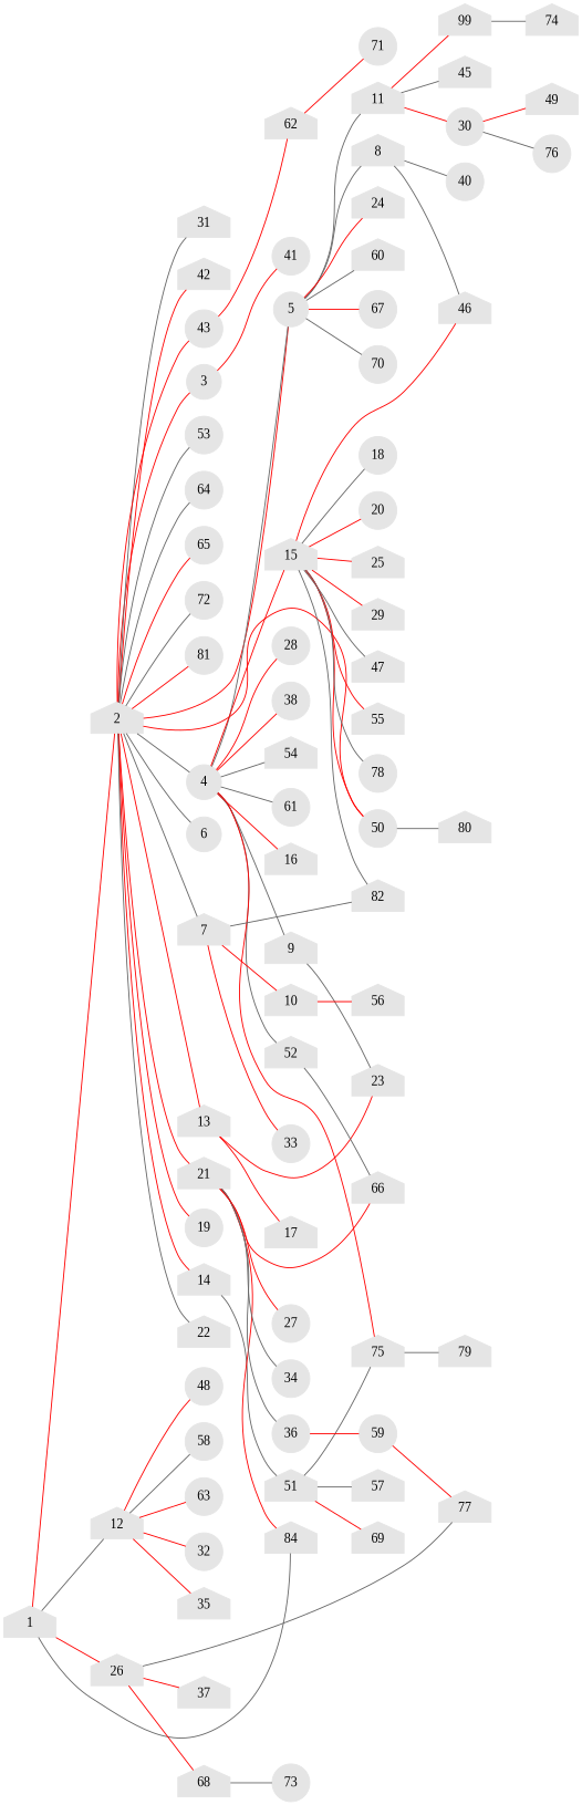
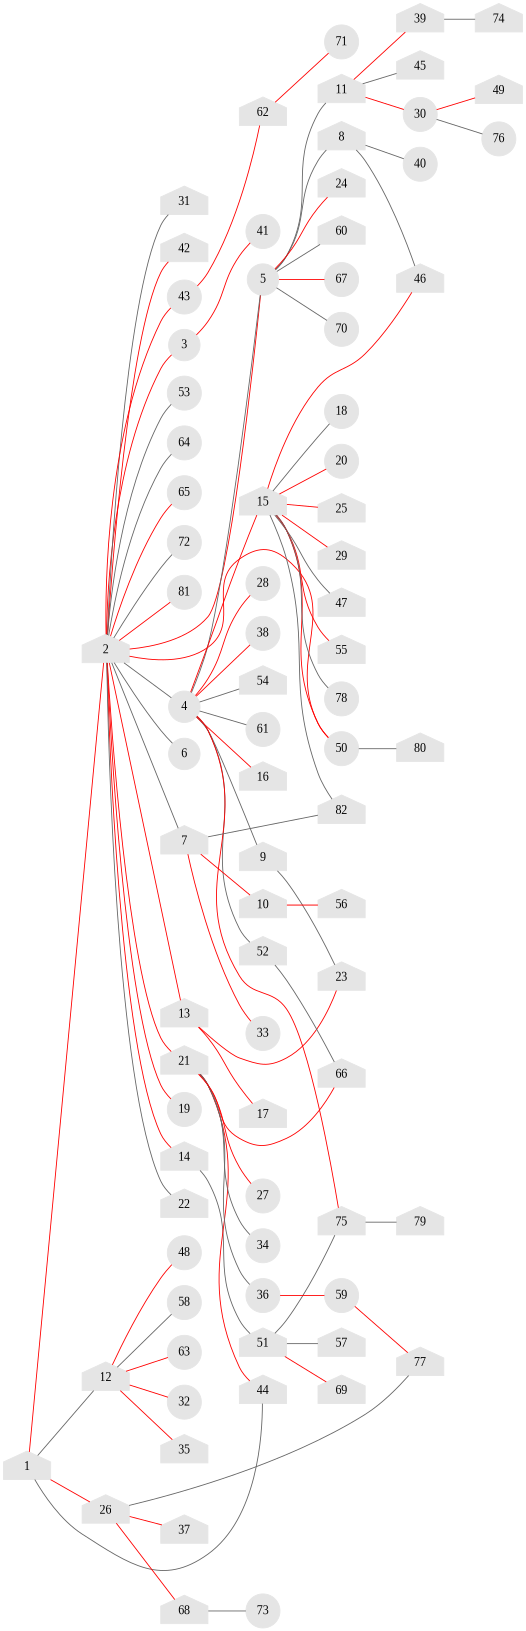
  graph {
    fontname="Liberation Serif"
    rankdir=LR
    node [color=gray90 fontname="Liberation Serif" shape=house style=filled]
    edge [color=red fontname="Liberation Serif"]
    1
    2
    12
    26
-   44 [label=84]
+   44
    3 [shape=circle]
    4 [shape=circle]
    5 [shape=circle]
    6 [shape=circle]
    7
    13
    14
    19 [shape=circle]
    21
    22
    31
    42
    43 [shape=circle]
    50 [shape=circle]
    53 [shape=circle]
    64 [shape=circle]
    65 [shape=circle]
    72 [shape=circle]
    81 [shape=circle]
    32 [shape=circle]
    35
    48 [shape=circle]
    58 [shape=circle]
    63 [shape=circle]
    37
    68
    77
    41 [shape=circle]
    9
    15
    16
    28 [shape=circle]
    38 [shape=circle]
    52
    54
    61 [shape=circle]
    75
    8
    11
    24
    60
    67 [shape=circle]
    70 [shape=circle]
    10
    33 [shape=circle]
    82
    23
    17
    51
    27 [shape=circle]
    34 [shape=circle]
    36 [shape=circle]
    66
    62
    80
    46
    18 [shape=circle]
    20 [shape=circle]
    25
    29
    47
    55
    78 [shape=circle]
    79
    40 [shape=circle]
    30 [shape=circle]
-   39 [label=99]
+   39
    45
    56
    49
    76 [shape=circle]
    74
    57
    69
    59 [shape=circle]
    73 [shape=circle]
    71 [shape=circle]
    1 -- 2
    1 -- 12 [color=gray40]
    1 -- 26
    1 -- 44 [color=gray40]
    2 -- 3
    2 -- 4 [color=gray40]
    2 -- 5
    2 -- 6 [color=gray40]
    2 -- 7 [color=gray40]
    2 -- 13
    2 -- 14
    2 -- 19
    2 -- 21
    2 -- 22 [color=gray40]
    2 -- 31 [color=gray40]
    2 -- 42
    2 -- 43
    2 -- 50
    2 -- 53 [color=gray40]
    2 -- 64 [color=gray40]
    2 -- 65
    2 -- 72 [color=gray40]
    2 -- 81
    12 -- 32
    12 -- 35
    12 -- 48
    12 -- 58 [color=gray40]
    12 -- 63
    26 -- 37
    26 -- 68
    26 -- 77 [color=gray40]
    3 -- 41
    4 -- 5 [color=gray40]
    4 -- 9 [color=gray40]
    4 -- 15
    4 -- 16
    4 -- 28
    4 -- 38
    4 -- 52 [color=gray40]
    4 -- 54 [color=gray40]
    4 -- 61 [color=gray40]
    4 -- 75
    5 -- 8 [color=gray40]
    5 -- 11 [color=gray40]
    5 -- 24
    5 -- 60 [color=gray40]
    5 -- 67
    5 -- 70 [color=gray40]
    7 -- 10
    7 -- 33
    7 -- 82 [color=gray40]
    13 -- 23
    13 -- 17
    14 -- 51 [color=gray40]
    21 -- 44
    21 -- 27
    21 -- 34 [color=gray40]
    21 -- 36 [color=gray40]
    21 -- 66
    43 -- 62
    50 -- 80 [color=gray40]
    68 -- 73 [color=gray40]
    9 -- 23 [color=gray40]
    15 -- 50
    15 -- 82 [color=gray40]
    15 -- 46
    15 -- 18 [color=gray40]
    15 -- 20
    15 -- 25
    15 -- 29
    15 -- 47 [color=gray40]
    15 -- 55
    15 -- 78 [color=gray40]
    52 -- 66 [color=gray40]
    75 -- 79 [color=gray40]
    8 -- 46 [color=gray40]
    8 -- 40 [color=gray40]
    11 -- 30
    11 -- 39
    11 -- 45 [color=gray40]
    10 -- 56
    51 -- 75 [color=gray40]
    51 -- 57 [color=gray40]
    51 -- 69
    36 -- 59
    62 -- 71
    30 -- 49
    30 -- 76 [color=gray40]
    39 -- 74 [color=gray40]
    59 -- 77
  }
